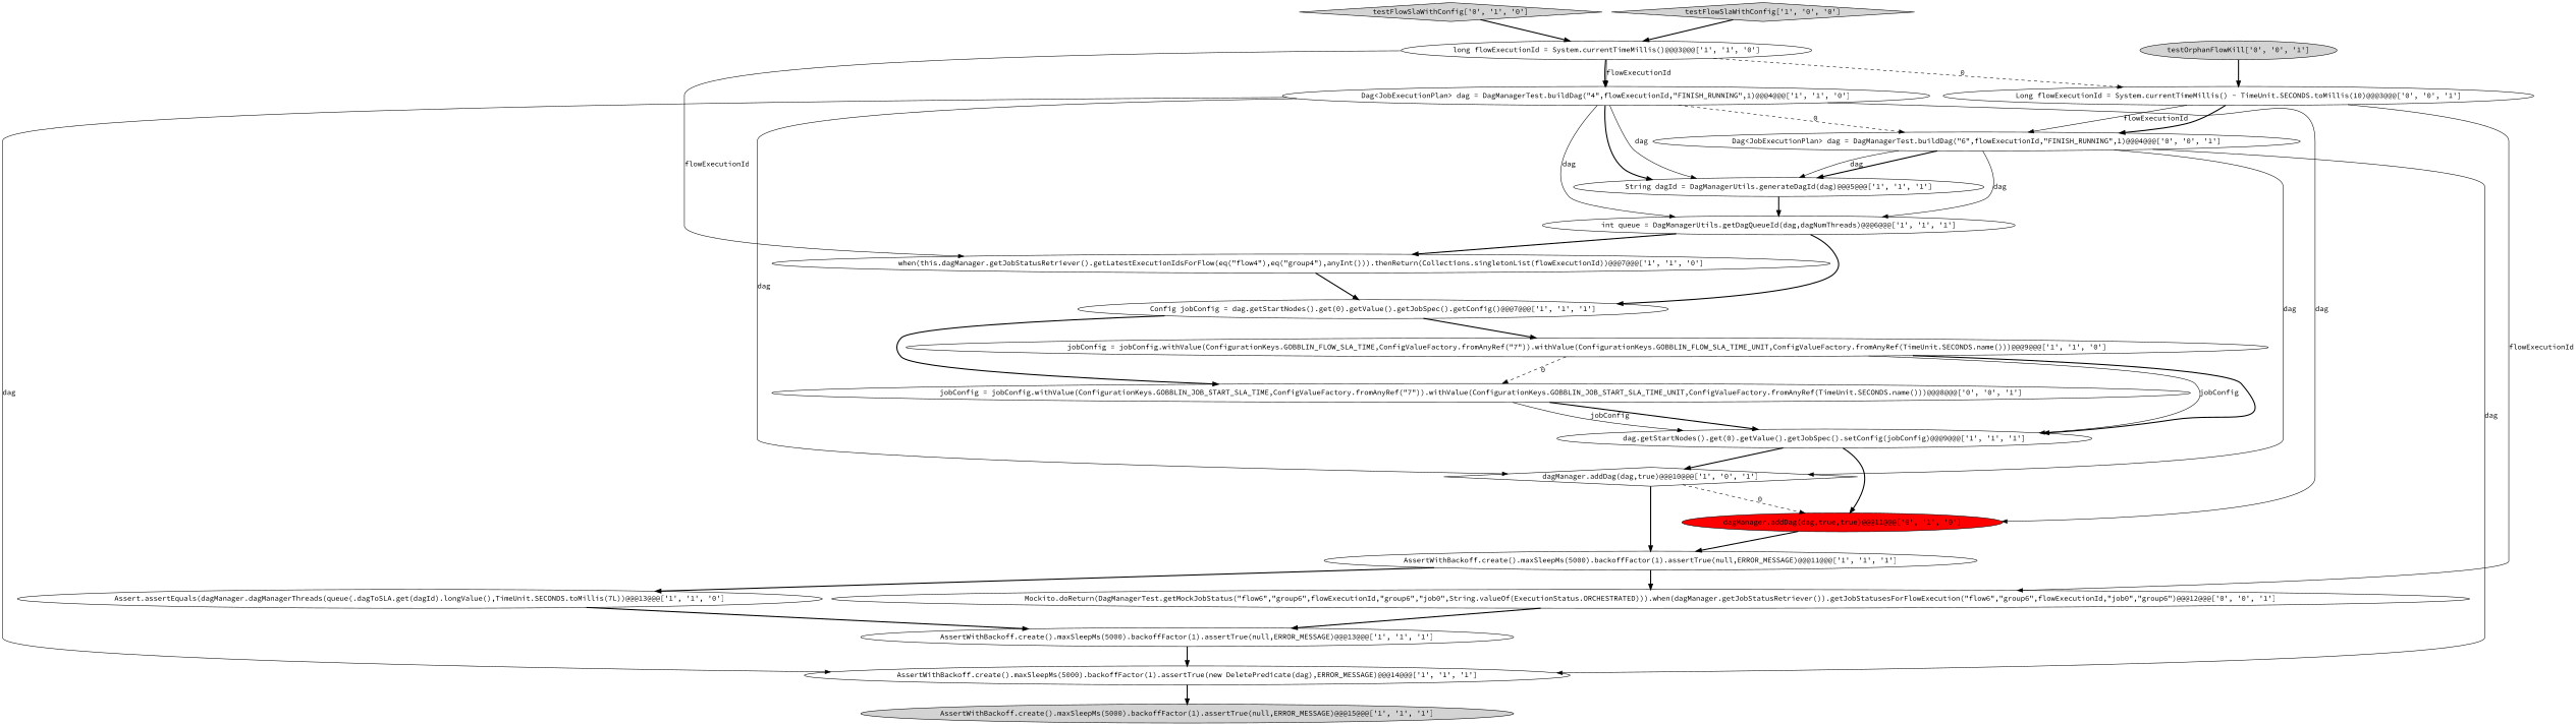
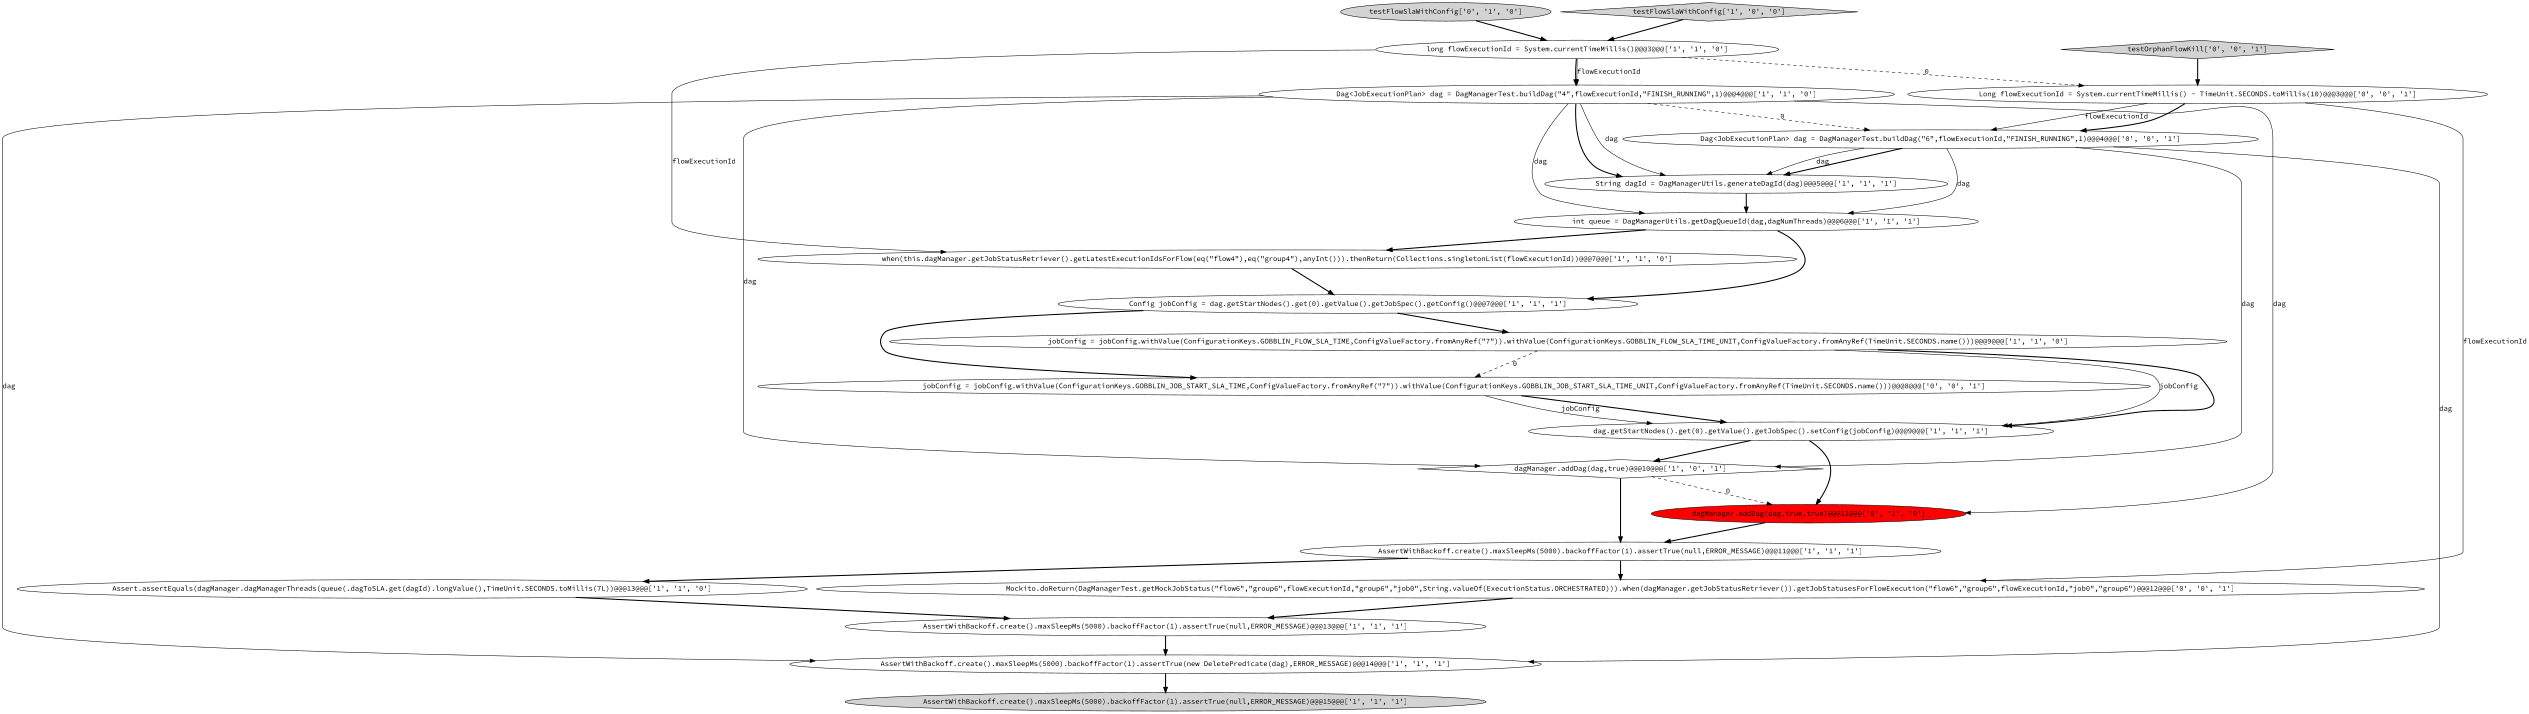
  digraph {
    fontname="Source Code Pro"
    node [fillcolor=white fontname="Source Code Pro" shape=ellipse style=filled]
    edge [fontname="Source Code Pro" style=bold]
    n1 [label="when(this.dagManager.getJobStatusRetriever().getLatestExecutionIdsForFlow(eq(\"flow4\"),eq(\"group4\"),anyInt())).thenReturn(Collections.singletonList(flowExecutionId))@@@7@@@['1', '1', '0']"]
    n2 [label="Config jobConfig = dag.getStartNodes().get(0).getValue().getJobSpec().getConfig()@@@7@@@['1', '1', '1']"]
    n3 [label="jobConfig = jobConfig.withValue(ConfigurationKeys.GOBBLIN_JOB_START_SLA_TIME,ConfigValueFactory.fromAnyRef(\"7\")).withValue(ConfigurationKeys.GOBBLIN_JOB_START_SLA_TIME_UNIT,ConfigValueFactory.fromAnyRef(TimeUnit.SECONDS.name()))@@@8@@@['0', '0', '1']"]
    n4 [label="jobConfig = jobConfig.withValue(ConfigurationKeys.GOBBLIN_FLOW_SLA_TIME,ConfigValueFactory.fromAnyRef(\"7\")).withValue(ConfigurationKeys.GOBBLIN_FLOW_SLA_TIME_UNIT,ConfigValueFactory.fromAnyRef(TimeUnit.SECONDS.name()))@@@9@@@['1', '1', '0']"]
    n5 [label="Dag<JobExecutionPlan> dag = DagManagerTest.buildDag(\"6\",flowExecutionId,\"FINISH_RUNNING\",1)@@@4@@@['0', '0', '1']"]
    n6 [label="String dagId = DagManagerUtils.generateDagId(dag)@@@5@@@['1', '1', '1']"]
    n7 [label="dagManager.addDag(dag,true)@@@10@@@['1', '0', '1']" shape=diamond]
    n8 [label="AssertWithBackoff.create().maxSleepMs(5000).backoffFactor(1).assertTrue(new DeletePredicate(dag),ERROR_MESSAGE)@@@14@@@['1', '1', '1']"]
    n9 [label="int queue = DagManagerUtils.getDagQueueId(dag,dagNumThreads)@@@6@@@['1', '1', '1']"]
    n10 [fillcolor=red label="dagManager.addDag(dag,true,true)@@@11@@@['0', '1', '0']"]
    n11 [label="AssertWithBackoff.create().maxSleepMs(5000).backoffFactor(1).assertTrue(null,ERROR_MESSAGE)@@@11@@@['1', '1', '1']"]
    n12 [fillcolor=lightgray label="AssertWithBackoff.create().maxSleepMs(5000).backoffFactor(1).assertTrue(null,ERROR_MESSAGE)@@@15@@@['1', '1', '1']"]
    n13 [label="Dag<JobExecutionPlan> dag = DagManagerTest.buildDag(\"4\",flowExecutionId,\"FINISH_RUNNING\",1)@@@4@@@['1', '1', '0']"]
    n14 [label="dag.getStartNodes().get(0).getValue().getJobSpec().setConfig(jobConfig)@@@9@@@['1', '1', '1']"]
-   n15 [fillcolor=lightgray label="testOrphanFlowKill['0', '0', '1']"]
+   n15 [fillcolor=lightgray label="testOrphanFlowKill['0', '0', '1']" shape=diamond]
    n16 [label="Long flowExecutionId = System.currentTimeMillis() - TimeUnit.SECONDS.toMillis(10)@@@3@@@['0', '0', '1']"]
    n17 [label="Mockito.doReturn(DagManagerTest.getMockJobStatus(\"flow6\",\"group6\",flowExecutionId,\"group6\",\"job0\",String.valueOf(ExecutionStatus.ORCHESTRATED))).when(dagManager.getJobStatusRetriever()).getJobStatusesForFlowExecution(\"flow6\",\"group6\",flowExecutionId,\"job0\",\"group6\")@@@12@@@['0', '0', '1']"]
    n18 [label="long flowExecutionId = System.currentTimeMillis()@@@3@@@['1', '1', '0']"]
    n19 [label="Assert.assertEquals(dagManager.dagManagerThreads(queue(.dagToSLA.get(dagId).longValue(),TimeUnit.SECONDS.toMillis(7L))@@@13@@@['1', '1', '0']"]
    n20 [label="AssertWithBackoff.create().maxSleepMs(5000).backoffFactor(1).assertTrue(null,ERROR_MESSAGE)@@@13@@@['1', '1', '1']"]
-   n21 [fillcolor=lightgray label="testFlowSlaWithConfig['0', '1', '0']" shape=diamond]
+   n21 [fillcolor=lightgray label="testFlowSlaWithConfig['0', '1', '0']"]
    n22 [fillcolor=lightgray label="testFlowSlaWithConfig['1', '0', '0']" shape=diamond]
    n1 -> n2
    n2 -> n3
    n2 -> n4
    n3 -> n14
    n3 -> n14 [label=jobConfig style=solid]
    n4 -> n3 [label=0 style=dashed]
    n4 -> n14 [label=jobConfig style=solid]
    n4 -> n14
    n5 -> n6
    n5 -> n6 [label=dag style=solid]
    n5 -> n7 [label=dag style=solid]
    n5 -> n8 [label=dag style=solid]
    n5 -> n9 [label=dag style=solid]
    n6 -> n9
    n7 -> n10 [label=0 style=dashed]
    n7 -> n11
    n8 -> n12
    n9 -> n1
    n9 -> n2
    n10 -> n11
    n11 -> n17
    n11 -> n19
    n13 -> n5 [label=0 style=dashed]
    n13 -> n6
    n13 -> n6 [label=dag style=solid]
    n13 -> n7 [label=dag style=solid]
    n13 -> n8 [label=dag style=solid]
    n13 -> n9 [label=dag style=solid]
    n13 -> n10 [label=dag style=solid]
    n14 -> n7
    n14 -> n10
    n15 -> n16
    n16 -> n5 [label=flowExecutionId style=solid]
    n16 -> n5
    n16 -> n17 [label=flowExecutionId style=solid]
    n17 -> n20
    n18 -> n1 [label=flowExecutionId style=solid]
    n18 -> n13 [label=flowExecutionId style=solid]
    n18 -> n13
    n18 -> n16 [label=0 style=dashed]
    n19 -> n20
    n20 -> n8
    n21 -> n18
    n22 -> n18
  }
